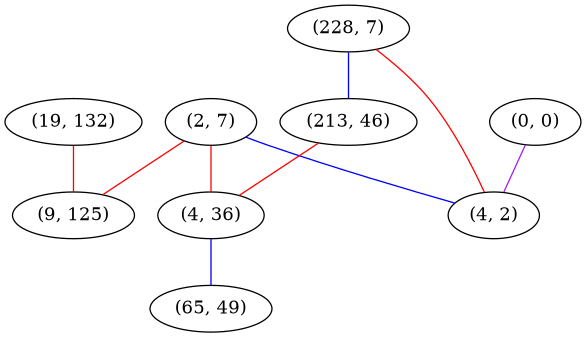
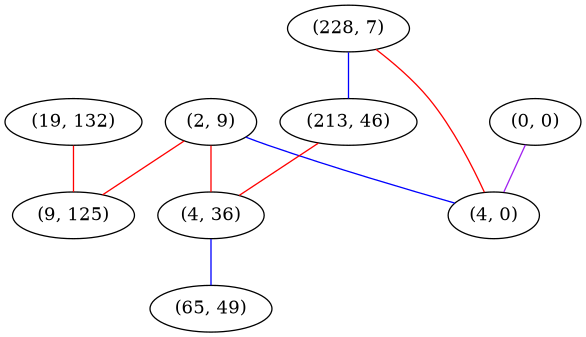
  graph {
    edge [color=red weight=1]
    n1 [label="(9, 125)"]
-   "(2, 7)"
+   "(2, 7)" [label="(2, 9)"]
    "(4, 36)"
-   "(4, 2)"
+   "(4, 2)" [label="(4, 0)"]
    "(65, 49)"
    n6 [label="(19, 132)"]
    "(228, 7)"
    "(213, 46)"
    "(0, 0)"
    "(2, 7)" -- n1
    "(2, 7)" -- "(4, 36)" [weight=3]
    "(2, 7)" -- "(4, 2)" [color=blue weight=3]
    "(4, 36)" -- "(65, 49)" [color=blue weight=3]
    n6 -- n1
    "(228, 7)" -- "(4, 2)"
    "(228, 7)" -- "(213, 46)" [color=blue weight=3]
    "(213, 46)" -- "(4, 36)"
    "(0, 0)" -- "(4, 2)" [color=purple weight=4]
  }
